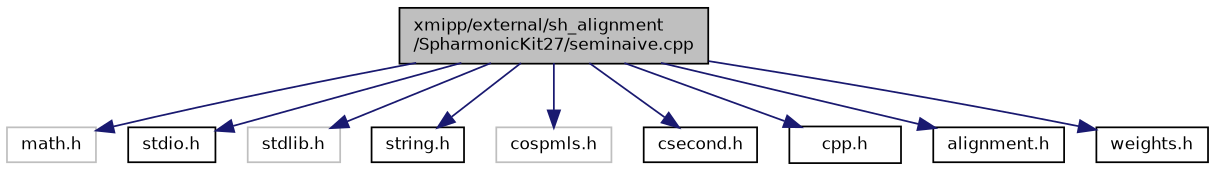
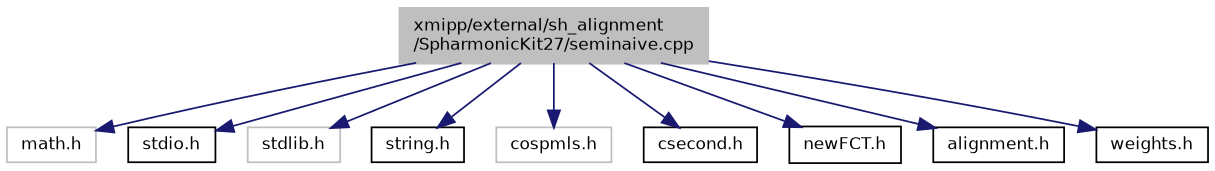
  digraph {
    node [color=black fillcolor=white fontname=Helvetica fontsize=10 shape=record style=filled]
    edge [color=midnightblue fontname=Helvetica fontsize=10 labelfontname=Helvetica labelfontsize=10 style=solid]
-   n1 [fillcolor=grey75 fontcolor=black height=0.2 label="xmipp/external/sh_alignment\l/SpharmonicKit27/seminaive.cpp" width=0.4]
+   n1 [color=grey75 fillcolor=grey75 fontcolor=black height=0.2 label="xmipp/external/sh_alignment\l/SpharmonicKit27/seminaive.cpp" width=0.4]
    n2 [color=grey75 height=0.2 label="math.h" width=0.4]
    n3 [height=0.2 label="stdio.h" width=0.4]
    n4 [color=grey75 height=0.2 label="stdlib.h" width=0.4]
    n5 [height=0.2 label="string.h" width=0.4]
    n6 [color=grey75 height=0.2 label="cospmls.h" width=0.4]
    n7 [height=0.2 label="csecond.h" width=0.4]
-   n8 [height=0.2 label="cpp.h" width=0.4]
+   n8 [height=0.2 label="newFCT.h" width=0.4]
    n9 [height=0.2 label="alignment.h" width=0.4]
    n10 [height=0.2 label="weights.h" width=0.4]
    n1 -> n2
    n1 -> n3
    n1 -> n4
    n1 -> n5
    n1 -> n6
    n1 -> n7
    n1 -> n8
    n1 -> n9
    n1 -> n10
  }
